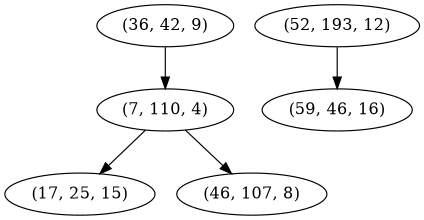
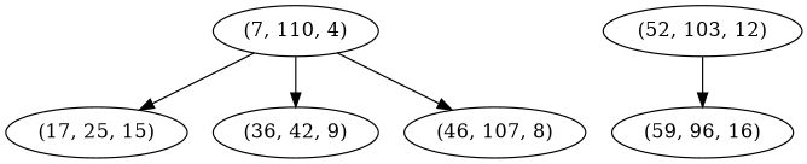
  digraph {
    n1 [label="(7, 110, 4)"]
    "(17, 25, 15)"
    "(36, 42, 9)"
    "(46, 107, 8)"
-   "(52, 103, 12)" [label="(52, 193, 12)"]
-   "(59, 96, 16)" [label="(59, 46, 16)"]
+   "(52, 103, 12)"
+   "(59, 96, 16)"
    n1 -> "(17, 25, 15)"
-   "(36, 42, 9)" -> n1
+   n1 -> "(36, 42, 9)"
    n1 -> "(46, 107, 8)"
    "(52, 103, 12)" -> "(59, 96, 16)"
  }
